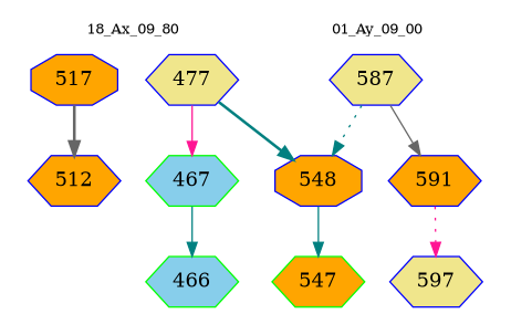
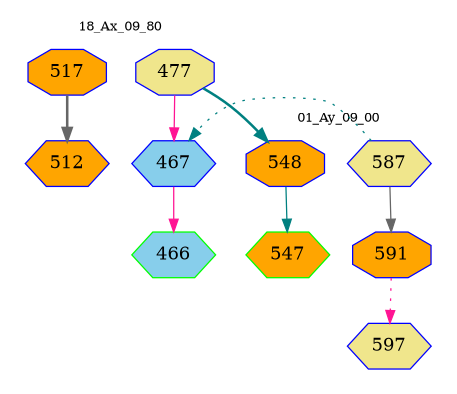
  digraph {
    node [color=blue fillcolor=orange shape=hexagon style=filled]
    edge [color=deeppink style=solid]
-   n1 [fillcolor=khaki label=477]
-   n2 [color=green fillcolor=skyblue label=467]
+   n1 [fillcolor=khaki label=477 shape=octagon]
+   n2 [fillcolor=skyblue label=467]
    n3 [label=517 shape=octagon]
    n4 [color=green fillcolor=skyblue label=466]
    n5 [label=512]
    n6 [fillcolor=khaki label=587]
    n7 [label=548 shape=octagon]
-   n8 [label=591]
+   n8 [label=591 shape=octagon]
    n9 [color=green label=547]
    n10 [fillcolor=khaki label=597]
    subgraph cluster_1 {
      color=white
      fontsize=10
      label="18_Ax_09_80"
      n1
      n2
      n3
      n4
      n5
    }
    subgraph cluster_2 {
      color=white
      fontsize=10
      label="01_Ay_09_00"
      n6
      n7
      n8
      n9
      n10
    }
    n1 -> n2
    n1 -> n7 [color=teal style=bold]
-   n2 -> n4 [color=teal]
+   n2 -> n4
    n3 -> n5 [color=gray40 style=bold]
-   n6 -> n7 [color=teal style=dotted]
+   n6 -> n2 [color=teal style=dotted]
    n6 -> n8 [color=gray40]
    n7 -> n9 [color=teal]
    n8 -> n10 [style=dotted]
  }
